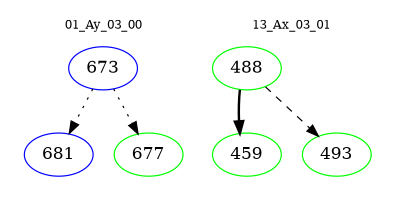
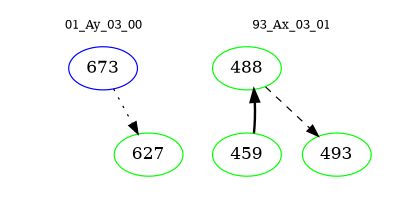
  digraph {
    fontname="DejaVu Serif"
    node [color=green fontname="DejaVu Serif"]
    edge [color=black fontname="DejaVu Serif" style=dotted]
    n1 [color=blue label=673]
-   n2 [color=blue label=681]
-   n3 [label=677]
+   n3 [label=627]
    n4 [label=488]
    n5 [label=459]
    n6 [label=493]
    subgraph cluster_1 {
      color=white
      fontsize=10
      label="01_Ay_03_00"
      n1
-     n2
      n3
    }
    subgraph cluster_2 {
      color=white
      fontsize=10
-     label="13_Ax_03_01"
+     label="93_Ax_03_01"
      n4
      n5
      n6
    }
-   n1 -> n2
    n1 -> n3
-   n4 -> n5 [style=bold]
+   n5 -> n4 [style=bold]
    n4 -> n6 [style=dashed]
  }
